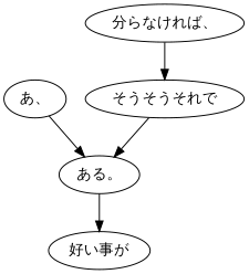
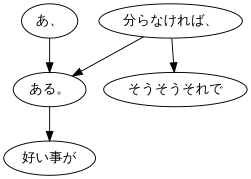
  digraph {
    n1 [label="あ、"]
    n2 [label="ある。"]
    n3 [label="好い事が"]
    n4 [label="そうそうそれで"]
    n5 [label="分らなければ、"]
    n1 -> n2
    n2 -> n3
-   n4 -> n2
+   n5 -> n2
    n5 -> n4
  }
